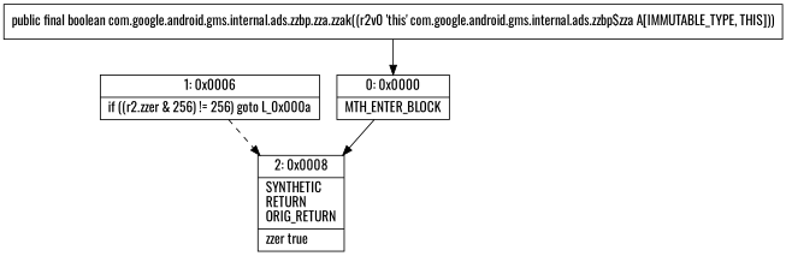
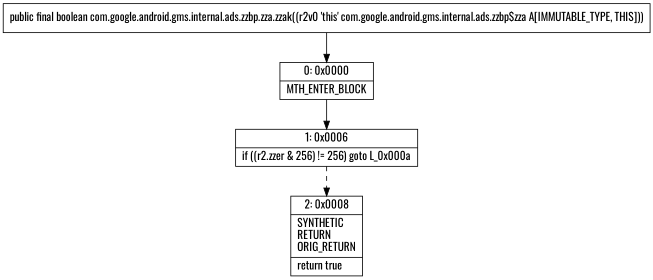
  digraph {
    fontname=Oswald
    node [fontname=Oswald shape=record]
    edge [fontname=Oswald]
    n1 [label="{0\:\ 0x0000|MTH_ENTER_BLOCK\l}"]
    n2 [label="{1\:\ 0x0006|if ((r2.zzer & 256) != 256) goto L_0x000a\l}"]
-   n3 [label="{2\:\ 0x0008|SYNTHETIC\lRETURN\lORIG_RETURN\l|zzer true\l}"]
+   n3 [label="{2\:\ 0x0008|SYNTHETIC\lRETURN\lORIG_RETURN\l|return true\l}"]
    n4 [label="{public final boolean com.google.android.gms.internal.ads.zzbp.zza.zzak((r2v0 'this' com.google.android.gms.internal.ads.zzbp$zza A[IMMUTABLE_TYPE, THIS])) }"]
-   n1 -> n3
+   n1 -> n2
    n2 -> n3 [style=dashed]
    n4 -> n1
  }
